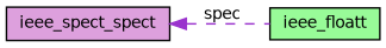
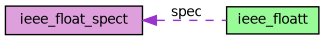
  digraph {
    rankdir=LR
    node [color=black fontname=Helvetica fontsize=10 shape=record style=filled]
    n1 [fillcolor=palegreen fontcolor=black height=0.2 label=ieee_floatt width=0.4]
-   n2 [height=0.2 label=ieee_spect_spect width=0.4 fillcolor=plum]
+   n2 [height=0.2 label=ieee_float_spect width=0.4 fillcolor=plum]
    n2 -> n1 [color=darkorchid3 dir=back fontname=Helvetica fontsize=10 label=" spec" labelfontname=Helvetica labelfontsize=10 style=dashed]
  }
